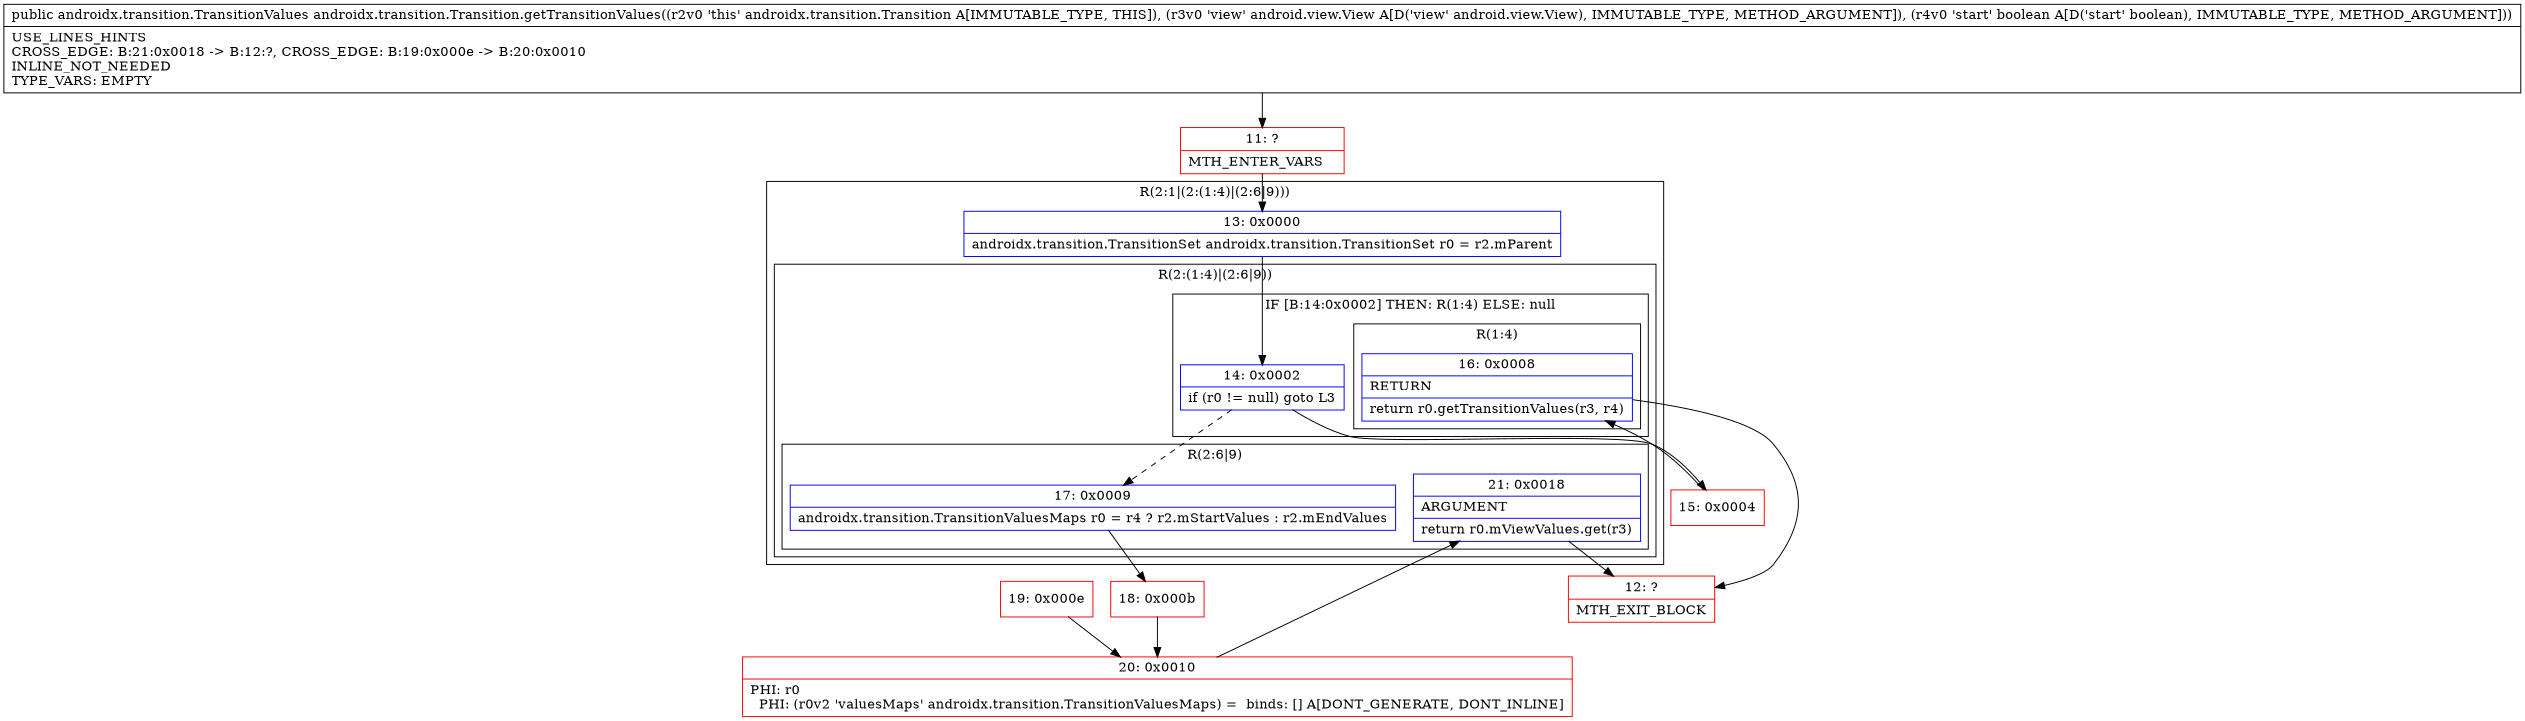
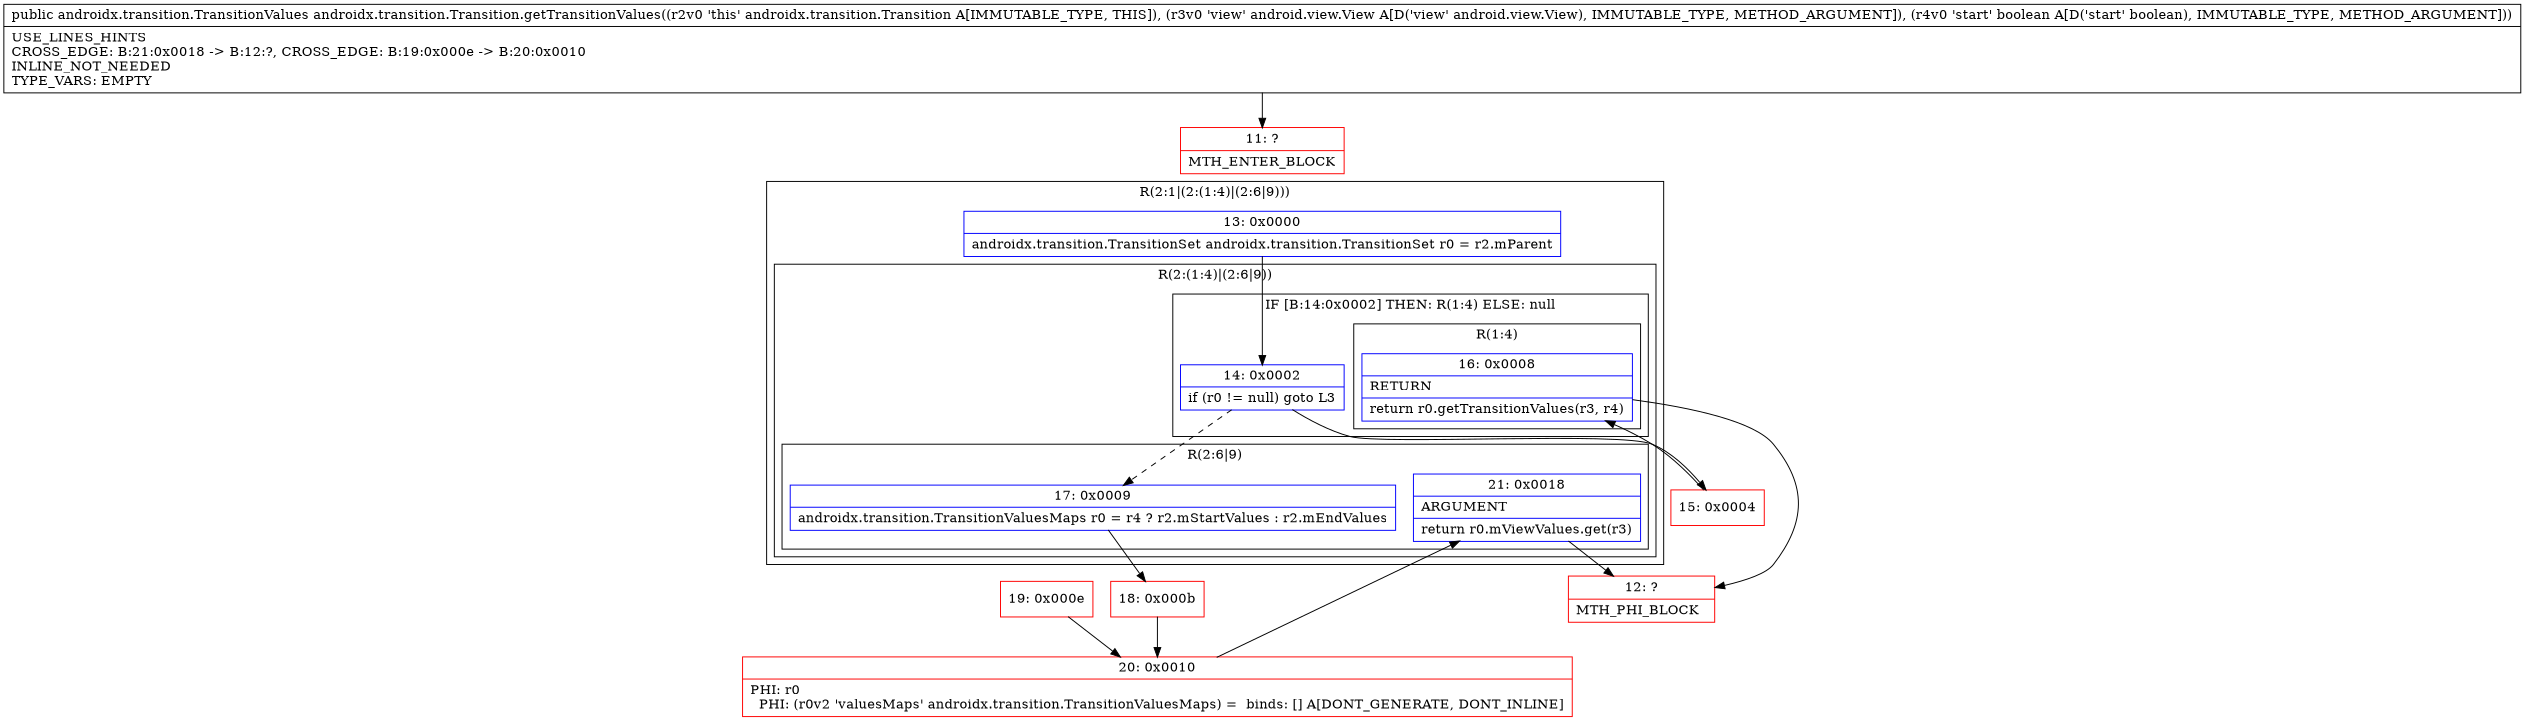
  digraph {
    node [color=red shape=record]
    n1 [color=blue label="{16\:\ 0x0008|RETURN\l|return r0.getTransitionValues(r3, r4)\l}"]
    n2 [color=blue label="{14\:\ 0x0002|if (r0 != null) goto L3\l}"]
    n3 [color=blue label="{17\:\ 0x0009|androidx.transition.TransitionValuesMaps r0 = r4 ? r2.mStartValues : r2.mEndValues\l}"]
    n4 [color=blue label="{21\:\ 0x0018|ARGUMENT\l|return r0.mViewValues.get(r3)\l}"]
    n5 [color=blue label="{13\:\ 0x0000|androidx.transition.TransitionSet androidx.transition.TransitionSet r0 = r2.mParent\l}"]
-   n6 [label="{12\:\ ?|MTH_EXIT_BLOCK\l}"]
+   n6 [label="{12\:\ ?|MTH_PHI_BLOCK\l}"]
    n7 [label="{15\:\ 0x0004}"]
    n8 [label="{18\:\ 0x000b}"]
    n9 [label="{20\:\ 0x0010|PHI: r0 \l  PHI: (r0v2 'valuesMaps' androidx.transition.TransitionValuesMaps) =  binds: [] A[DONT_GENERATE, DONT_INLINE]\l}"]
    n10 [label="{19\:\ 0x000e}"]
-   n11 [label="{11\:\ ?|MTH_ENTER_VARS\l}"]
+   n11 [label="{11\:\ ?|MTH_ENTER_BLOCK\l}"]
    n12 [label="{public androidx.transition.TransitionValues androidx.transition.Transition.getTransitionValues((r2v0 'this' androidx.transition.Transition A[IMMUTABLE_TYPE, THIS]), (r3v0 'view' android.view.View A[D('view' android.view.View), IMMUTABLE_TYPE, METHOD_ARGUMENT]), (r4v0 'start' boolean A[D('start' boolean), IMMUTABLE_TYPE, METHOD_ARGUMENT]))  | USE_LINES_HINTS\lCROSS_EDGE: B:21:0x0018 \-\> B:12:?, CROSS_EDGE: B:19:0x000e \-\> B:20:0x0010\lINLINE_NOT_NEEDED\lTYPE_VARS: EMPTY\l}" color=""]
    subgraph cluster_1 {
      label="R(2:1|(2:(1:4)|(2:6|9)))"
      n5
      subgraph cluster_2 {
        label="R(2:(1:4)|(2:6|9))"
        subgraph cluster_3 {
          label="IF [B:14:0x0002] THEN: R(1:4) ELSE: null"
          n2
          subgraph cluster_4 {
            label="R(1:4)"
            n1
          }
        }
        subgraph cluster_5 {
          label="R(2:6|9)"
          n3
          n4
        }
      }
    }
    n1 -> n6
    n2 -> n3 [style=dashed]
    n2 -> n7
    n3 -> n8
    n4 -> n6
    n5 -> n2
    n7 -> n1
    n8 -> n9
    n9 -> n4
    n10 -> n9
-   n11 -> n5
    n12 -> n11
  }
